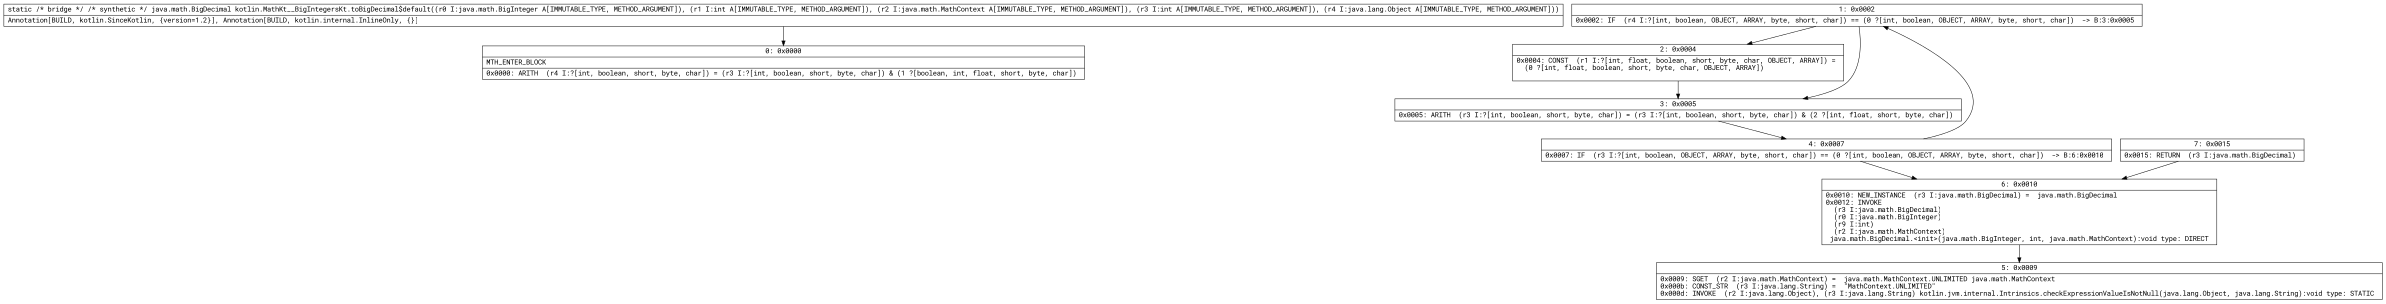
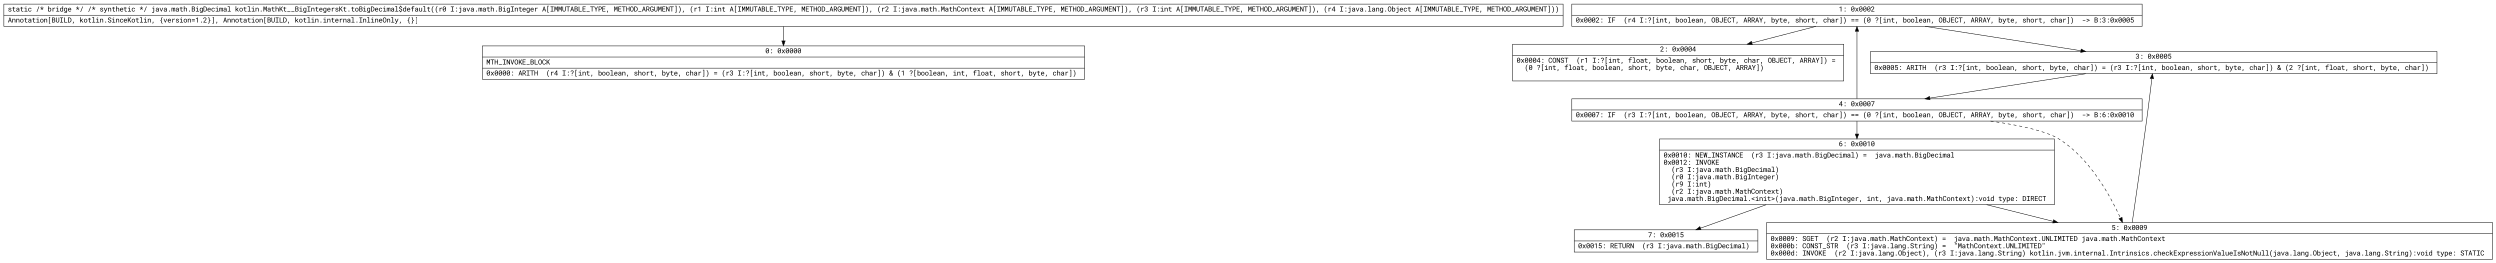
  digraph {
    fontname="Roboto Mono"
    node [fontname="Roboto Mono" shape=record]
    edge [fontname="Roboto Mono"]
-   n1 [label="{0\:\ 0x0000|MTH_ENTER_BLOCK\l|0x0000: ARITH  (r4 I:?[int, boolean, short, byte, char]) = (r3 I:?[int, boolean, short, byte, char]) & (1 ?[boolean, int, float, short, byte, char]) \l}"]
+   n1 [label="{0\:\ 0x0000|MTH_INVOKE_BLOCK\l|0x0000: ARITH  (r4 I:?[int, boolean, short, byte, char]) = (r3 I:?[int, boolean, short, byte, char]) & (1 ?[boolean, int, float, short, byte, char]) \l}"]
    n2 [label="{1\:\ 0x0002|0x0002: IF  (r4 I:?[int, boolean, OBJECT, ARRAY, byte, short, char]) == (0 ?[int, boolean, OBJECT, ARRAY, byte, short, char])  \-\> B:3:0x0005 \l}"]
    n3 [label="{2\:\ 0x0004|0x0004: CONST  (r1 I:?[int, float, boolean, short, byte, char, OBJECT, ARRAY]) = \l  (0 ?[int, float, boolean, short, byte, char, OBJECT, ARRAY])\l \l}"]
    n4 [label="{3\:\ 0x0005|0x0005: ARITH  (r3 I:?[int, boolean, short, byte, char]) = (r3 I:?[int, boolean, short, byte, char]) & (2 ?[int, float, short, byte, char]) \l}"]
    n5 [label="{4\:\ 0x0007|0x0007: IF  (r3 I:?[int, boolean, OBJECT, ARRAY, byte, short, char]) == (0 ?[int, boolean, OBJECT, ARRAY, byte, short, char])  \-\> B:6:0x0010 \l}"]
    n6 [label="{5\:\ 0x0009|0x0009: SGET  (r2 I:java.math.MathContext) =  java.math.MathContext.UNLIMITED java.math.MathContext \l0x000b: CONST_STR  (r3 I:java.lang.String) =  \"MathContext.UNLIMITED\" \l0x000d: INVOKE  (r2 I:java.lang.Object), (r3 I:java.lang.String) kotlin.jvm.internal.Intrinsics.checkExpressionValueIsNotNull(java.lang.Object, java.lang.String):void type: STATIC \l}"]
    n7 [label="{6\:\ 0x0010|0x0010: NEW_INSTANCE  (r3 I:java.math.BigDecimal) =  java.math.BigDecimal \l0x0012: INVOKE  \l  (r3 I:java.math.BigDecimal)\l  (r0 I:java.math.BigInteger)\l  (r9 I:int)\l  (r2 I:java.math.MathContext)\l java.math.BigDecimal.\<init\>(java.math.BigInteger, int, java.math.MathContext):void type: DIRECT \l}"]
    n8 [label="{7\:\ 0x0015|0x0015: RETURN  (r3 I:java.math.BigDecimal) \l}"]
    n9 [label="{static \/* bridge *\/ \/* synthetic *\/ java.math.BigDecimal kotlin.MathKt__BigIntegersKt.toBigDecimal$default((r0 I:java.math.BigInteger A[IMMUTABLE_TYPE, METHOD_ARGUMENT]), (r1 I:int A[IMMUTABLE_TYPE, METHOD_ARGUMENT]), (r2 I:java.math.MathContext A[IMMUTABLE_TYPE, METHOD_ARGUMENT]), (r3 I:int A[IMMUTABLE_TYPE, METHOD_ARGUMENT]), (r4 I:java.lang.Object A[IMMUTABLE_TYPE, METHOD_ARGUMENT]))  | Annotation[BUILD, kotlin.SinceKotlin, \{version=1.2\}], Annotation[BUILD, kotlin.internal.InlineOnly, \{\}]\l}"]
    n2 -> n3 [style=solid]
    n2 -> n4
-   n3 -> n4
+   n6 -> n4
    n4 -> n5
    n5 -> n2
+   n5 -> n6 [style=dashed]
    n5 -> n7
    n7 -> n6
-   n8 -> n7
+   n7 -> n8
    n9 -> n1
  }
